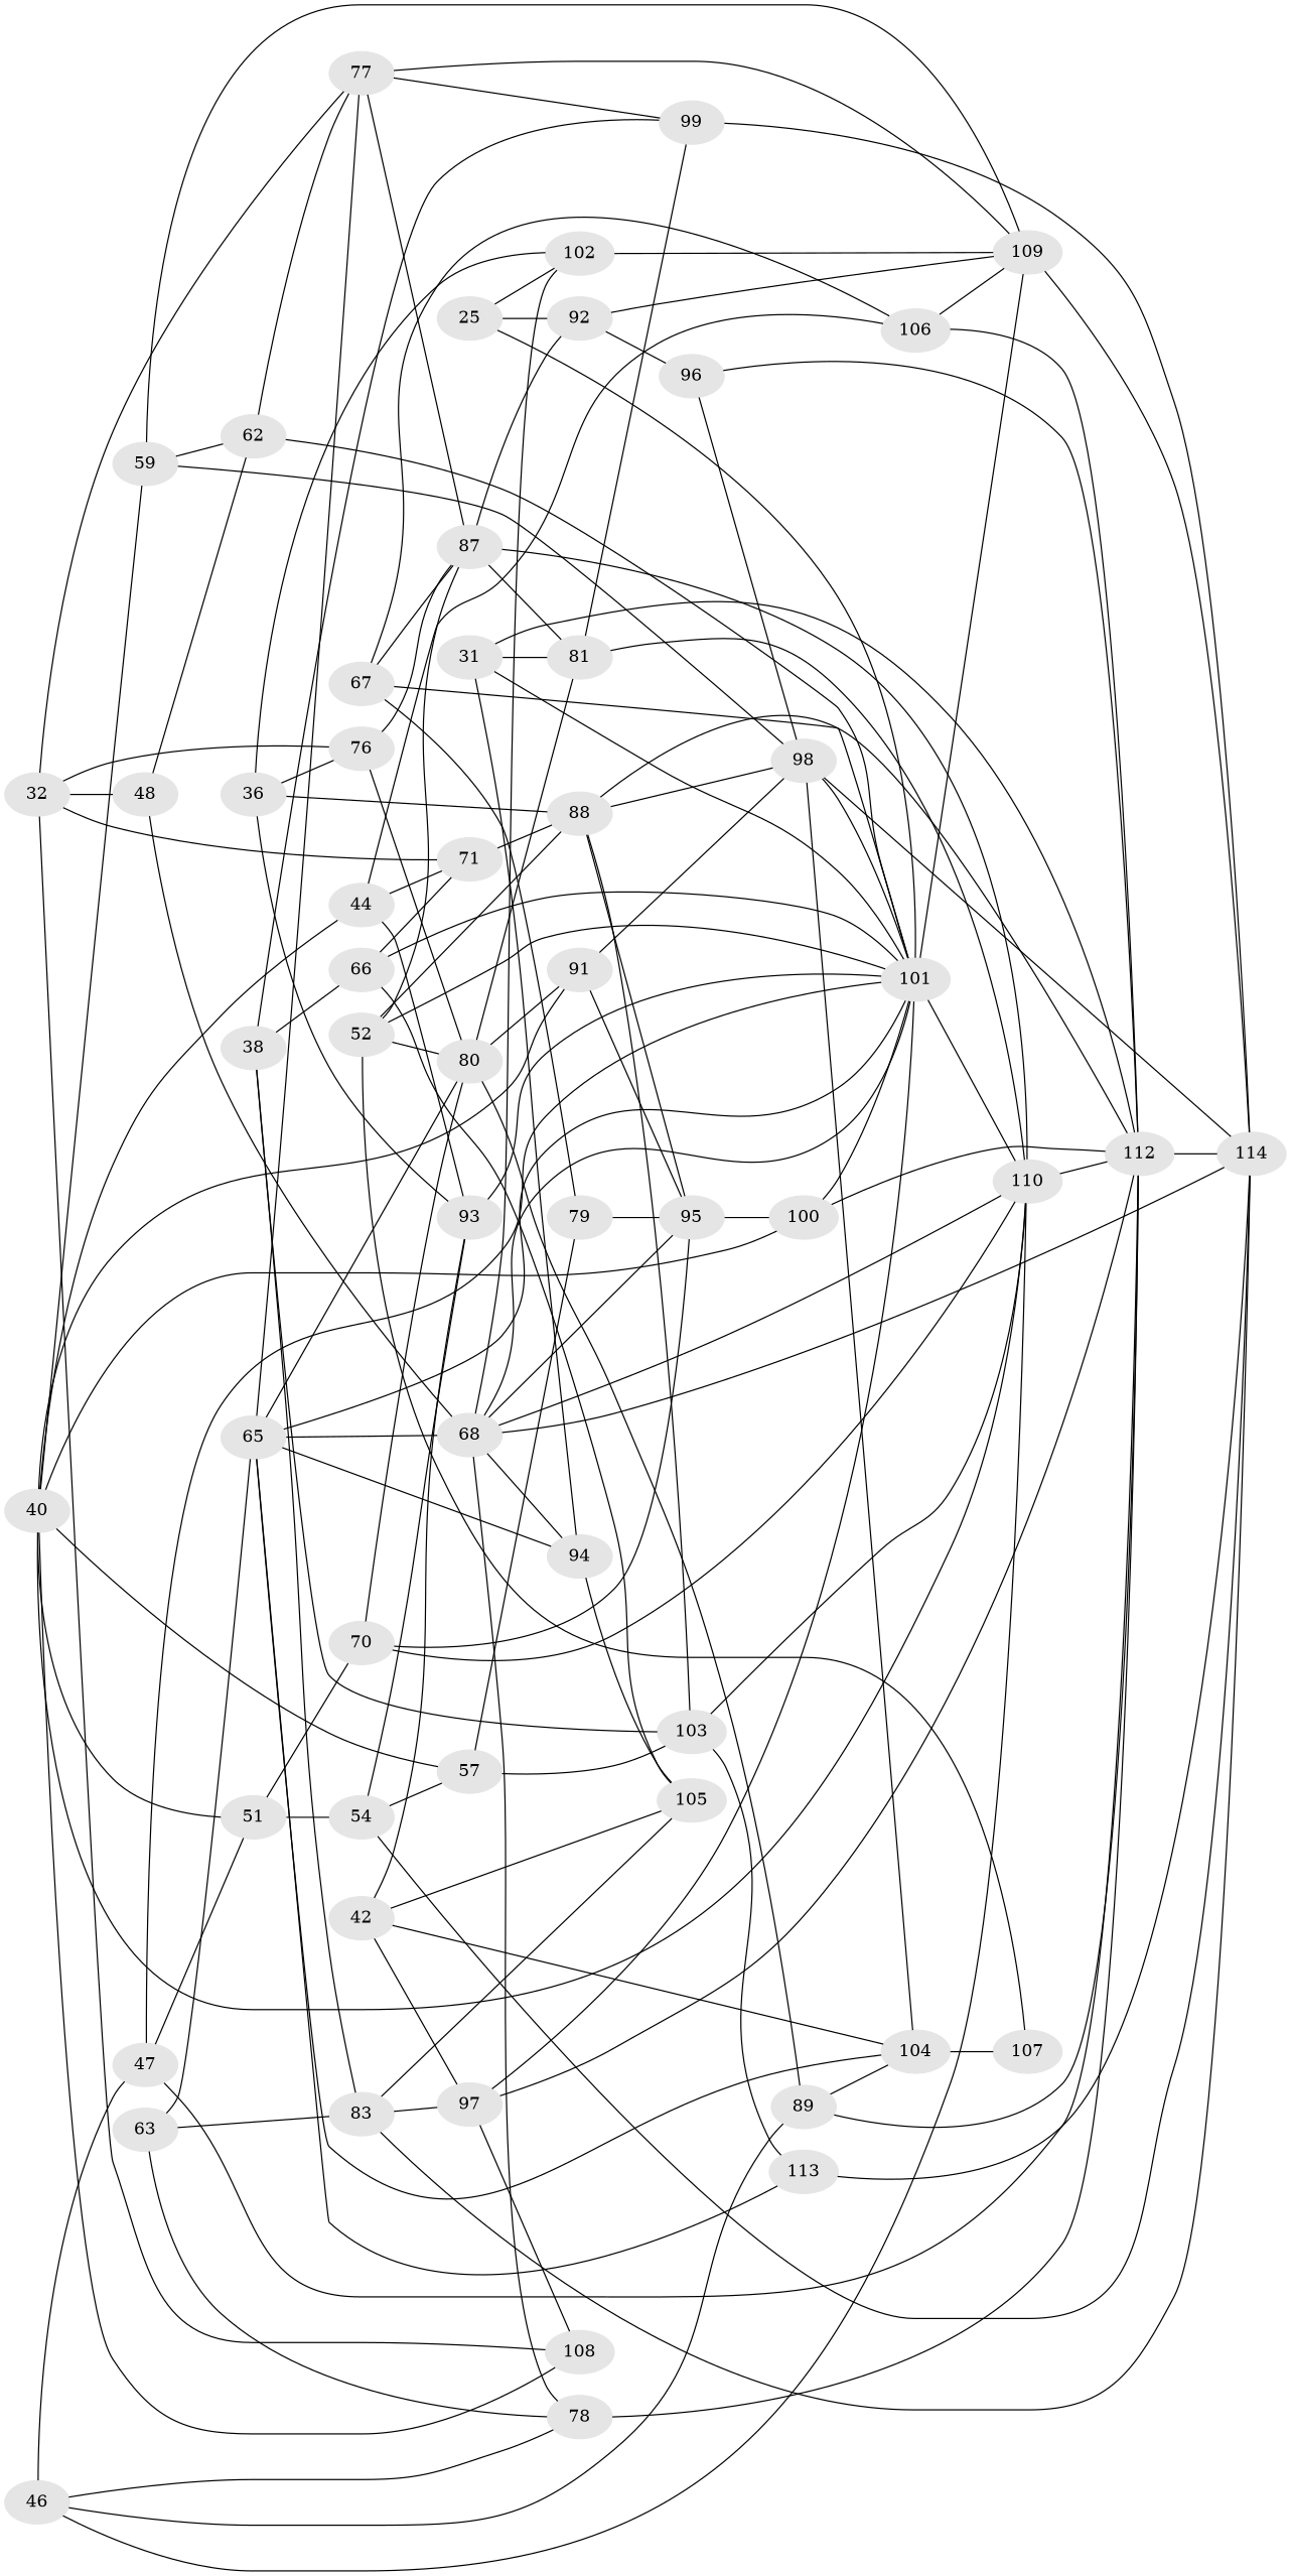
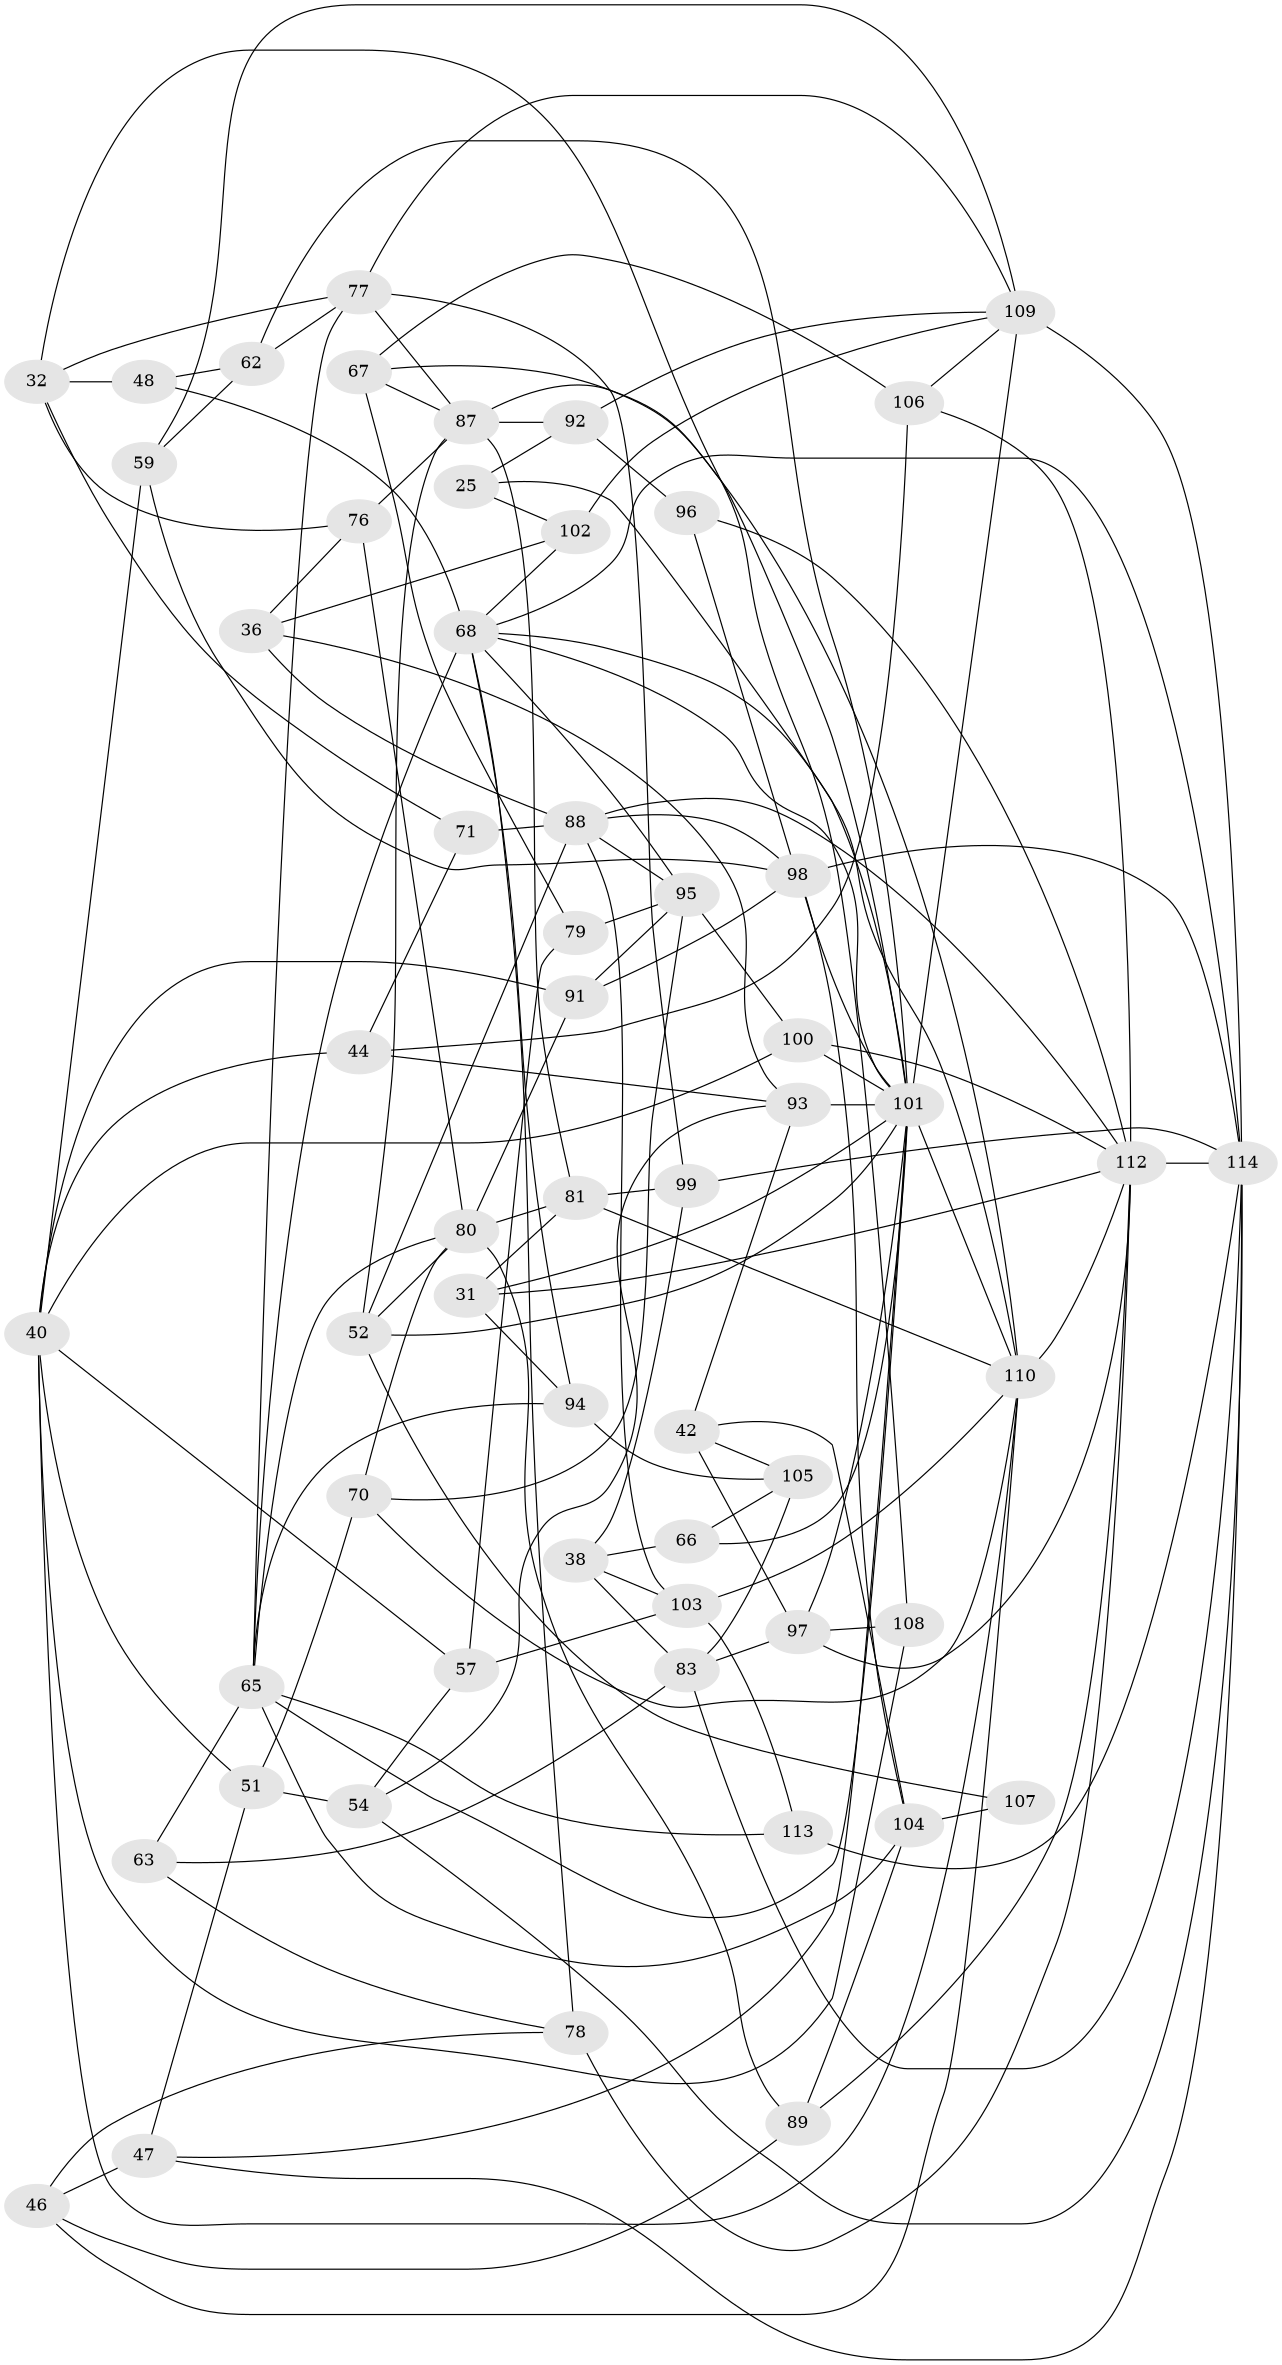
  graph {
    rankdir=LR
    node [color=gray90 style=filled]
    92 [super="+5"]
    109 [super="+82"]
    96
    25
    101 [super="+3+69+37"]
    102
    110 [super="+75"]
    32 [super="+27"]
    48
    71
    76
    77 [super="+74"]
    108
    62
    68 [super="+33+61+55"]
    88 [super="+73+84"]
    80 [super="+64"]
    87 [super="+72"]
    99
    36
    93 [super="+86"]
    103 [super="+15"]
    112 [super="+111+41"]
    98 [super="+29"]
    95 [super="+49"]
    38
    66
    83 [super="+50"]
    105
    97 [super="+58"]
    114 [super="+11+56"]
    113 [super="+85"]
    n33 [label=31]
    81
    94
    40 [super="+12+24"]
    44
    51
    57
    59
    91
    100
    106
    54
    70
    79
    42
    104 [super="+8"]
    107
    46
    47
    78
    89
    52 [super="+20"]
    65 [super="+60+43"]
    63
    67 [super="+31"]
    92 -- 109
    92 -- 96 [weight=2]
    109 -- 114 [weight=2]
    96 -- 112
    96 -- 98
    25 -- 92 [weight=2]
    25 -- 101
    25 -- 102
    101 -- 109
    101 -- 110 [weight=2]
    102 -- 109
    110 -- 112 [weight=2]
    32 -- 48 [weight=2]
    32 -- 71
    32 -- 76
    32 -- 77
    32 -- 108
    48 -- 62
    48 -- 68
    71 -- 88
    76 -- 80
    76 -- 87
    77 -- 109 [weight=3]
    77 -- 87
    77 -- 99
    62 -- 101
    62 -- 77
    68 -- 101
    68 -- 102
    68 -- 110
    68 -- 95 [weight=2]
    68 -- 114
    68 -- 94
    68 -- 78
    88 -- 103 [weight=2]
    88 -- 112
    88 -- 98 [weight=2]
    88 -- 95 [weight=2]
    80 -- 81
    80 -- 91
    80 -- 89
    87 -- 92
    87 -- 110 [weight=2]
    87 -- 81 [weight=3]
    99 -- 114
    36 -- 102
    36 -- 76
    36 -- 88
    36 -- 93
    93 -- 101 [weight=2]
    103 -- 110
    103 -- 113
    112 -- 114 [weight=3]
    98 -- 101 [weight=2]
    98 -- 114 [weight=2]
    98 -- 104
    95 -- 100
    38 -- 99
    38 -- 103
    38 -- 66
    38 -- 83
    66 -- 101
-   66 -- 71
    66 -- 105
    83 -- 105
    83 -- 97
    83 -- 114
    97 -- 101
    97 -- 108 [weight=2]
    97 -- 112
    113 -- 114
    n33 -- 101
    n33 -- 112
    n33 -- 81
    n33 -- 94
    81 -- 110
    81 -- 99
    94 -- 105
    40 -- 110
    40 -- 108
    40 -- 44
    40 -- 51
    40 -- 57
    40 -- 59
    40 -- 91
    40 -- 100
    44 -- 71
    44 -- 93
    44 -- 106
    51 -- 54
    51 -- 70
    57 -- 103
    57 -- 79
    59 -- 109
    59 -- 62
    59 -- 98
    91 -- 98
    91 -- 95
    100 -- 101
    100 -- 112
    106 -- 109
    106 -- 112
    54 -- 93
    54 -- 114
    54 -- 57
    70 -- 110
    70 -- 80
    70 -- 95
    79 -- 95
    42 -- 93
    42 -- 105
    42 -- 97
    42 -- 104
    104 -- 107 [weight=2]
    46 -- 110
    46 -- 47
    46 -- 78
    46 -- 89
    47 -- 101
-   47 -- 112
+   47 -- 114
    47 -- 51
    78 -- 112
    89 -- 112
    89 -- 104
    52 -- 101
    52 -- 88
    52 -- 80
    52 -- 87
    52 -- 107 [weight=2]
    65 -- 101 [weight=2]
    65 -- 77
    65 -- 68
    65 -- 80 [weight=2]
    65 -- 113
    65 -- 94
    65 -- 104
    63 -- 83 [weight=2]
    63 -- 78
    63 -- 65
    67 -- 101 [weight=2]
    67 -- 87
    67 -- 106
    67 -- 79 [weight=2]
  }
